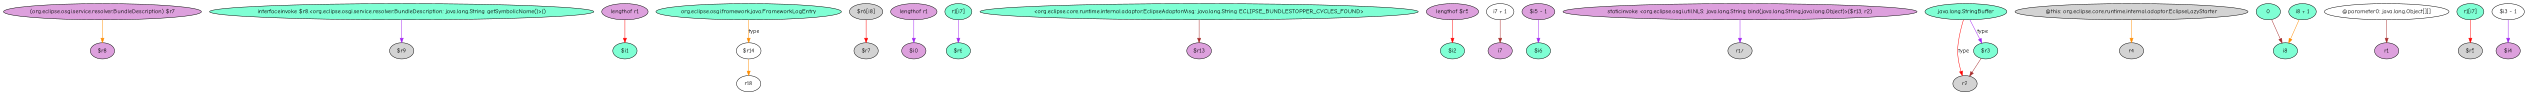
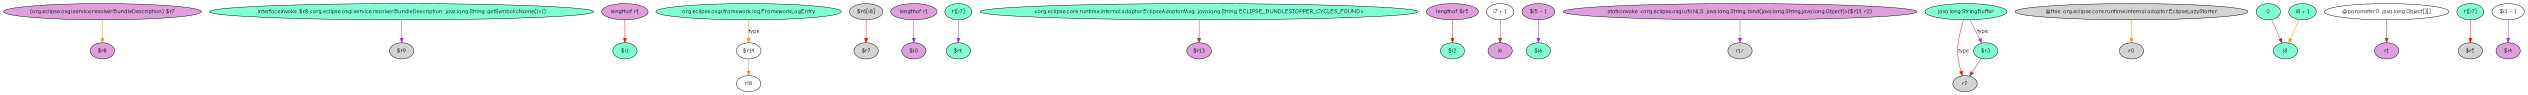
  digraph {
    fontname="Comic Neue"
    node [fillcolor=aquamarine fontname="Comic Neue" style=filled]
    edge [color=purple fontname="Comic Neue"]
    n1 [fillcolor=plum label="(org.eclipse.osgi.service.resolver.BundleDescription) $r7"]
    n2 [fillcolor=plum label="$r8"]
    n3 [label="interfaceinvoke $r8.<org.eclipse.osgi.service.resolver.BundleDescription: java.lang.String getSymbolicName()>()"]
    n4 [fillcolor=lightgrey label="$r9"]
    n5 [fillcolor=plum label="lengthof r1"]
    n6 [label="$i1"]
-   n7 [label="org.eclipse.osgi.framework.java.FrameworkLogEntry"]
+   n7 [label="org.eclipse.osgi.framework.log.FrameworkLogEntry"]
    n8 [fillcolor=white label="$r14"]
    n9 [fillcolor=white label=r18]
    n10 [fillcolor=lightgrey label="$r6[i8]"]
    n11 [fillcolor=lightgrey label="$r7"]
    n12 [fillcolor=plum label="lengthof r1"]
    n13 [fillcolor=plum label="$i0"]
    n14 [label="r1[i7]"]
    n15 [label="$r6"]
    n16 [label="<org.eclipse.core.runtime.internal.adaptor.EclipseAdaptorMsg: java.lang.String ECLIPSE_BUNDLESTOPPER_CYCLES_FOUND>"]
    n17 [fillcolor=plum label="$r13"]
    n18 [fillcolor=plum label="lengthof $r5"]
    n19 [label="$i2"]
    n20 [fillcolor=white label="i7 + 1"]
-   n21 [fillcolor=plum label=i7]
+   n21 [fillcolor=plum label=i6]
    n22 [fillcolor=plum label="$i5 - 1"]
    n23 [label="$i6"]
    n24 [fillcolor=plum label="staticinvoke <org.eclipse.osgi.util.NLS: java.lang.String bind(java.lang.String,java.lang.Object)>($r13, r2)"]
    n25 [fillcolor=lightgrey label=r17]
    n26 [label="java.lang.StringBuffer"]
    n27 [fillcolor=lightgrey label=r2]
    n28 [label="$r3"]
    n29 [fillcolor=lightgrey label="@this: org.eclipse.core.runtime.internal.adaptor.EclipseLazyStarter"]
-   n30 [fillcolor=lightgrey label=r4]
+   n30 [fillcolor=lightgrey label=r0]
    n31 [label=0]
    n32 [label=i8]
    n33 [fillcolor=white label="@parameter0: java.lang.Object[][]"]
    n34 [fillcolor=plum label=r1]
    n35 [label="r1[i7]"]
    n36 [fillcolor=lightgrey label="$r5"]
    n37 [label="i8 + 1"]
    n38 [fillcolor=white label="$i3 - 1"]
    n39 [fillcolor=plum label="$i4"]
    n1 -> n2 [color=darkorange]
    n3 -> n4
    n5 -> n6 [color=red]
    n7 -> n8 [color=darkorange label=type]
    n8 -> n9 [color=darkorange]
    n10 -> n11 [color=red]
    n12 -> n13
    n14 -> n15
    n16 -> n17 [color=brown]
    n18 -> n19 [color=red]
    n20 -> n21 [color=brown]
    n22 -> n23
    n24 -> n25
    n26 -> n27 [color=red label=type]
    n26 -> n28 [label=type]
    n28 -> n27 [color=brown]
    n29 -> n30 [color=darkorange]
    n31 -> n32 [color=brown]
    n33 -> n34 [color=brown]
    n35 -> n36 [color=red]
    n37 -> n32 [color=darkorange]
    n38 -> n39
  }
